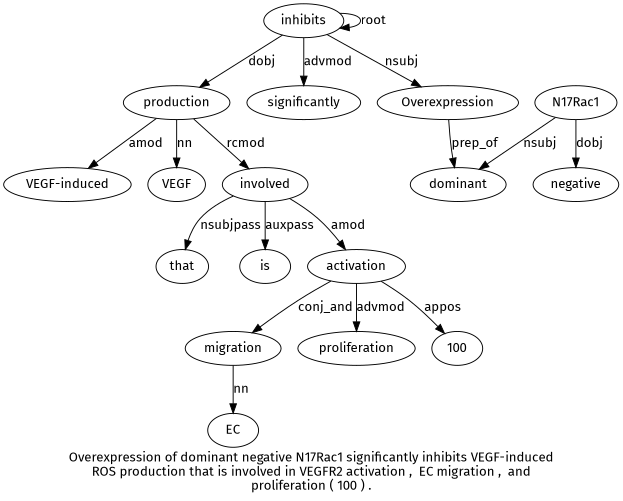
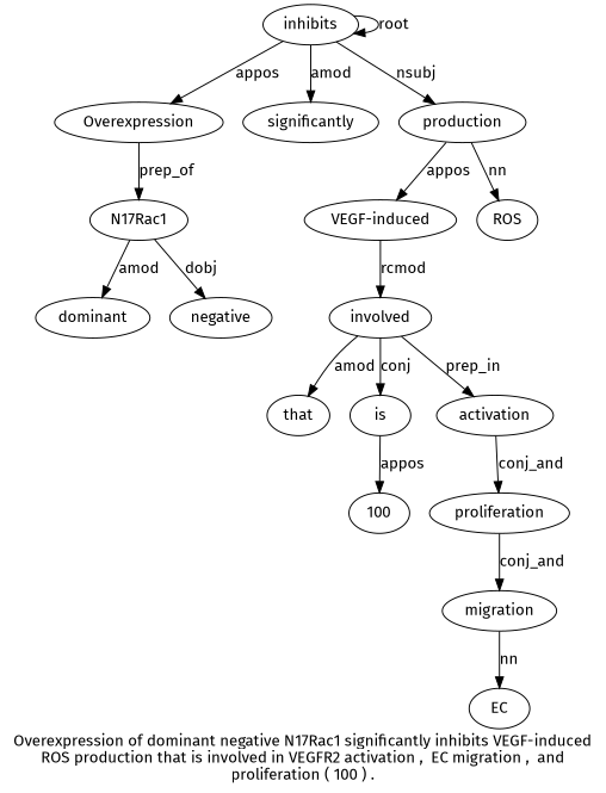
  digraph {
    fontname="Fira Sans"
    label="Overexpression of dominant negative N17Rac1 significantly inhibits VEGF-induced\nROS production that is involved in VEGFR2 activation ,  EC migration ,  and\nproliferation ( 100 ) ."
    node [fillcolor=white fontname="Fira Sans" style=filled]
    edge [fontname="Fira Sans"]
    n1 [label=inhibits]
    n2 [label=Overexpression]
    n3 [label=significantly]
    n4 [label=production]
    n5 [label=N17Rac1]
    n6 [label="VEGF-induced"]
-   n7 [label=VEGF]
+   n7 [label=ROS]
    n8 [label=involved]
    n9 [label=dominant]
    n10 [label=negative]
    n11 [label=that]
    n12 [label=is]
    n13 [label=activation]
    n14 [label=migration]
    n15 [label=proliferation]
    n16 [label=100]
    n17 [label=EC]
    n1 -> n1 [label=root]
-   n1 -> n2 [label=nsubj]
-   n1 -> n3 [label=advmod]
-   n1 -> n4 [label=dobj]
-   n2 -> n9 [label=prep_of]
-   n4 -> n6 [label=amod]
+   n1 -> n2 [label=appos]
+   n1 -> n3 [label=amod]
+   n1 -> n4 [label=nsubj]
+   n2 -> n5 [label=prep_of]
+   n4 -> n6 [label=appos]
    n4 -> n7 [label=nn]
-   n4 -> n8 [label=rcmod]
-   n5 -> n9 [label=nsubj]
+   n6 -> n8 [label=rcmod]
+   n5 -> n9 [label=amod]
    n5 -> n10 [label=dobj]
-   n8 -> n11 [label=nsubjpass]
-   n8 -> n12 [label=auxpass]
-   n8 -> n13 [label=amod]
-   n13 -> n14 [label=conj_and]
-   n13 -> n15 [label=advmod]
-   n13 -> n16 [label=appos]
+   n8 -> n11 [label=amod]
+   n8 -> n12 [label=conj]
+   n8 -> n13 [label=prep_in]
+   n15 -> n14 [label=conj_and]
+   n13 -> n15 [label=conj_and]
+   n12 -> n16 [label=appos]
    n14 -> n17 [label=nn]
  }
